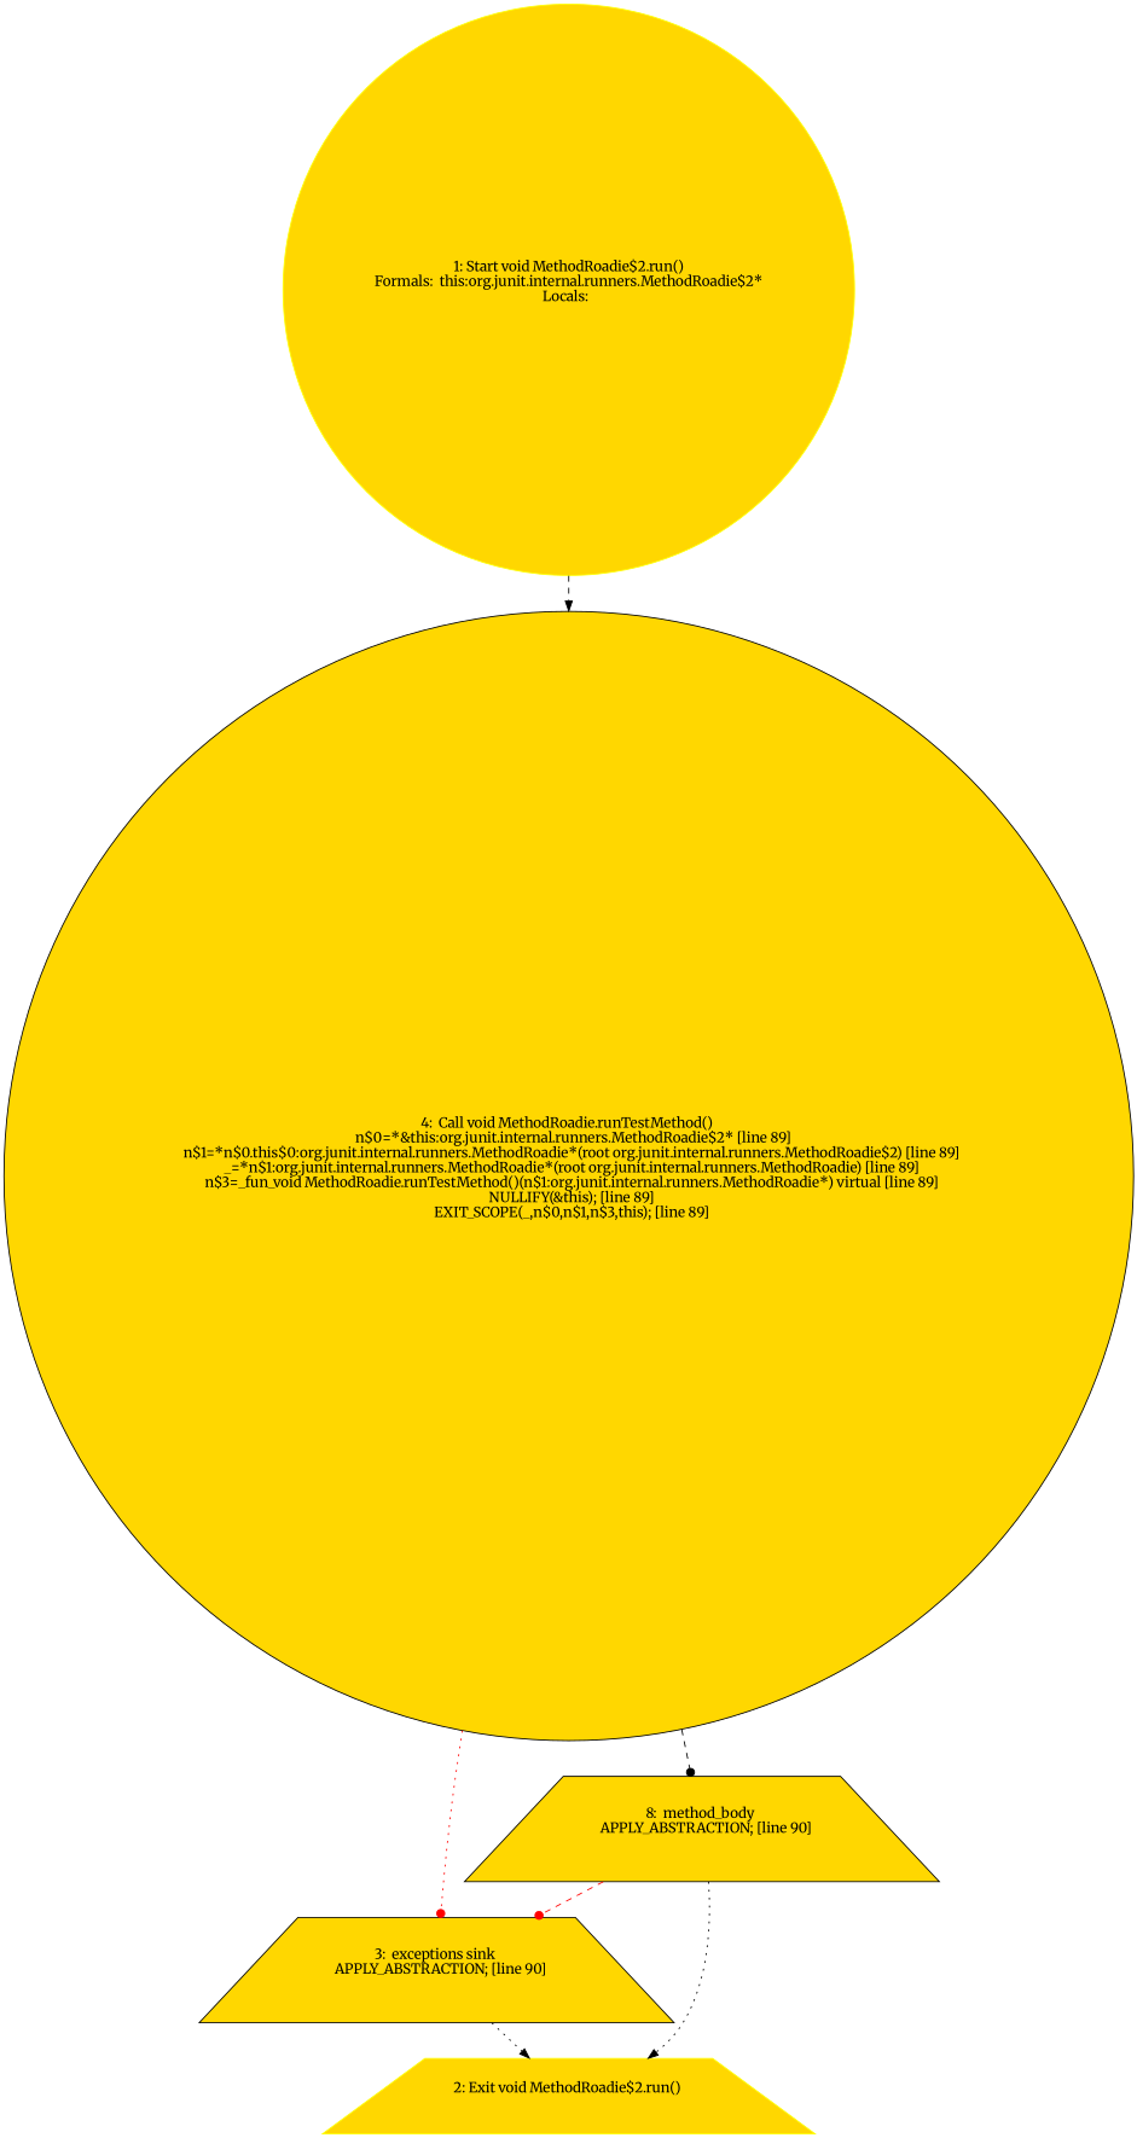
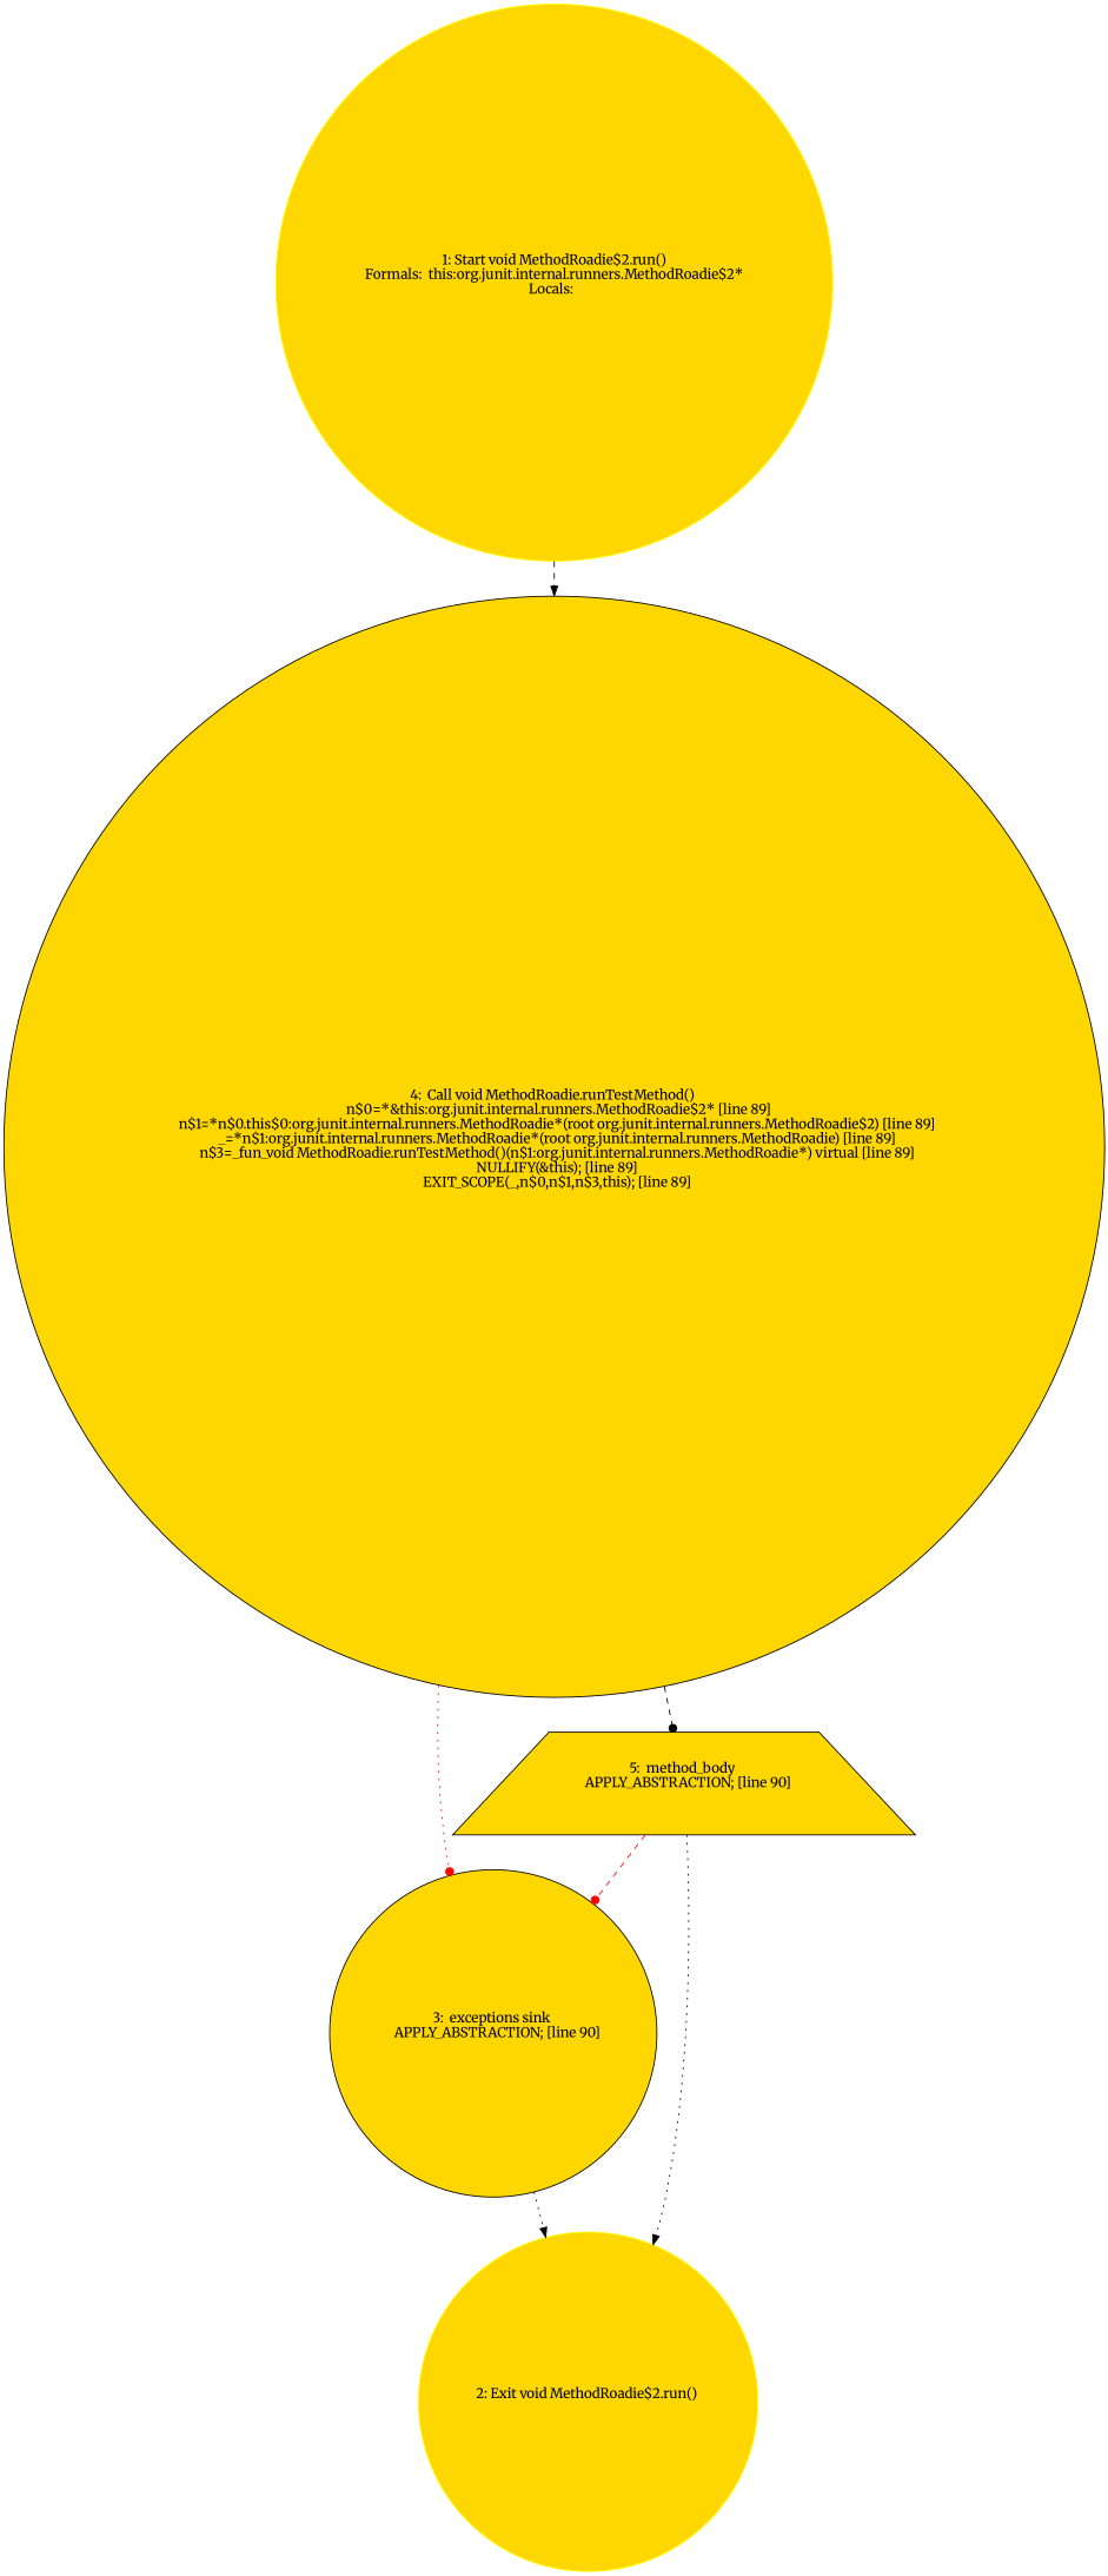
  digraph {
    fontname=Merriweather
    node [fillcolor=gold fontname=Merriweather shape=circle style=filled]
    edge [arrowhead=normal fontname=Merriweather style=dashed]
    n1 [color=yellow label="1: Start void MethodRoadie$2.run()\nFormals:  this:org.junit.internal.runners.MethodRoadie$2*\nLocals:  \n  "]
    n2 [label="4:  Call void MethodRoadie.runTestMethod() \n   n$0=*&this:org.junit.internal.runners.MethodRoadie$2* [line 89]\n  n$1=*n$0.this$0:org.junit.internal.runners.MethodRoadie*(root org.junit.internal.runners.MethodRoadie$2) [line 89]\n  _=*n$1:org.junit.internal.runners.MethodRoadie*(root org.junit.internal.runners.MethodRoadie) [line 89]\n  n$3=_fun_void MethodRoadie.runTestMethod()(n$1:org.junit.internal.runners.MethodRoadie*) virtual [line 89]\n  NULLIFY(&this); [line 89]\n  EXIT_SCOPE(_,n$0,n$1,n$3,this); [line 89]\n "]
-   n3 [label="3:  exceptions sink \n   APPLY_ABSTRACTION; [line 90]\n " shape=trapezium]
-   n4 [label="8:  method_body \n   APPLY_ABSTRACTION; [line 90]\n " shape=trapezium]
-   n5 [color=yellow label="2: Exit void MethodRoadie$2.run() \n  " shape=trapezium]
+   n3 [label="3:  exceptions sink \n   APPLY_ABSTRACTION; [line 90]\n "]
+   n4 [label="5:  method_body \n   APPLY_ABSTRACTION; [line 90]\n " shape=trapezium]
+   n5 [color=yellow label="2: Exit void MethodRoadie$2.run() \n  "]
    n1 -> n2
    n2 -> n3 [arrowhead=dot color=red style=dotted]
    n2 -> n4 [arrowhead=dot]
    n3 -> n5 [style=dotted]
    n4 -> n3 [arrowhead=dot color=red]
    n4 -> n5 [style=dotted]
  }
